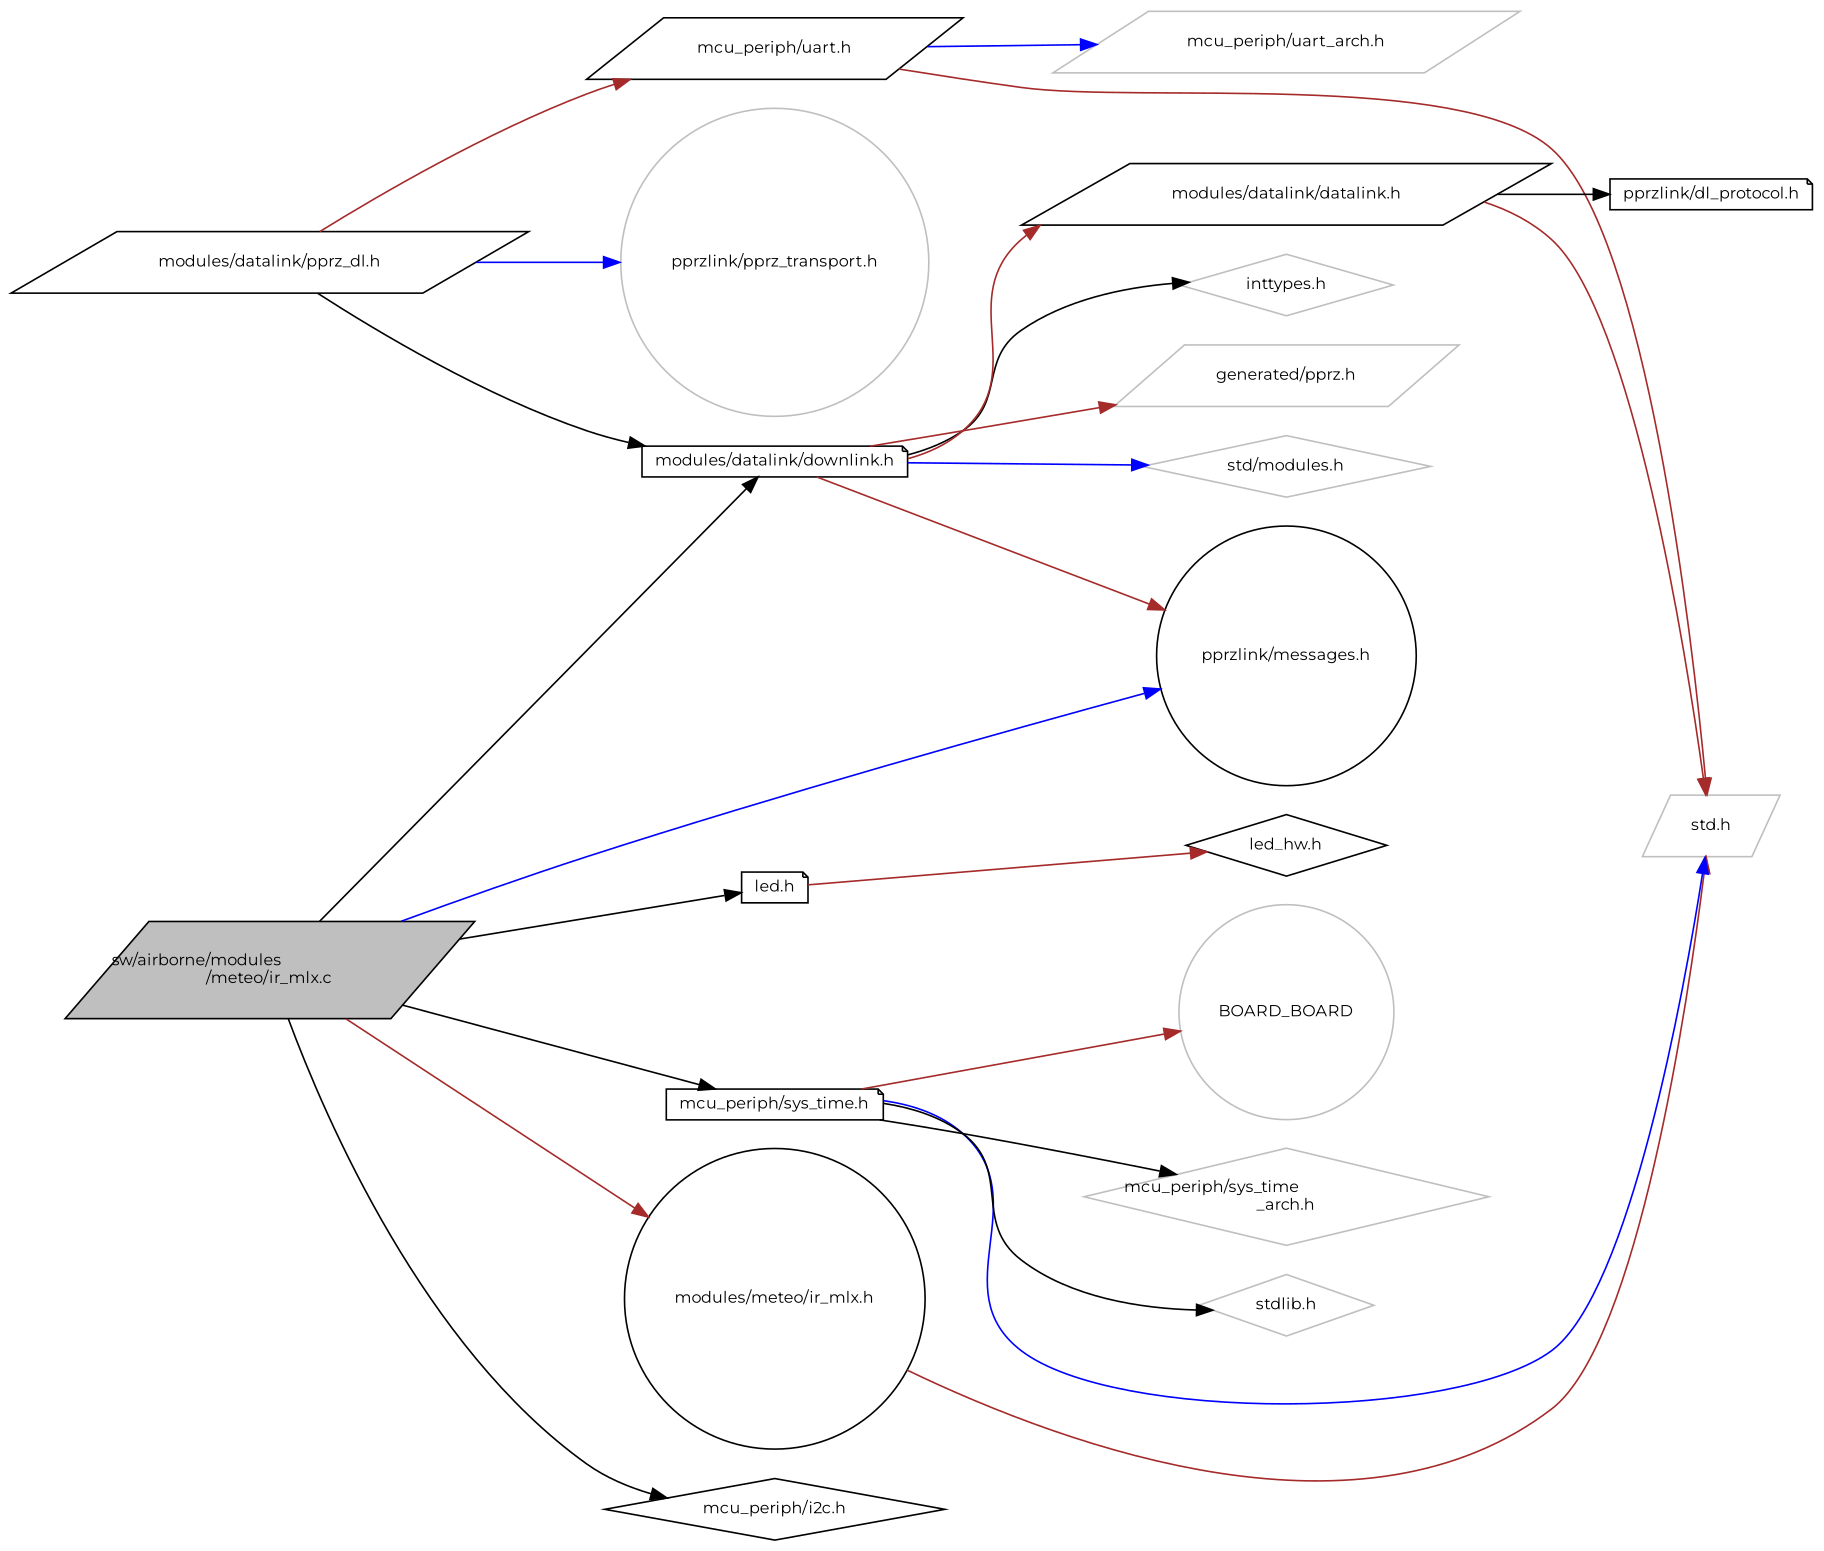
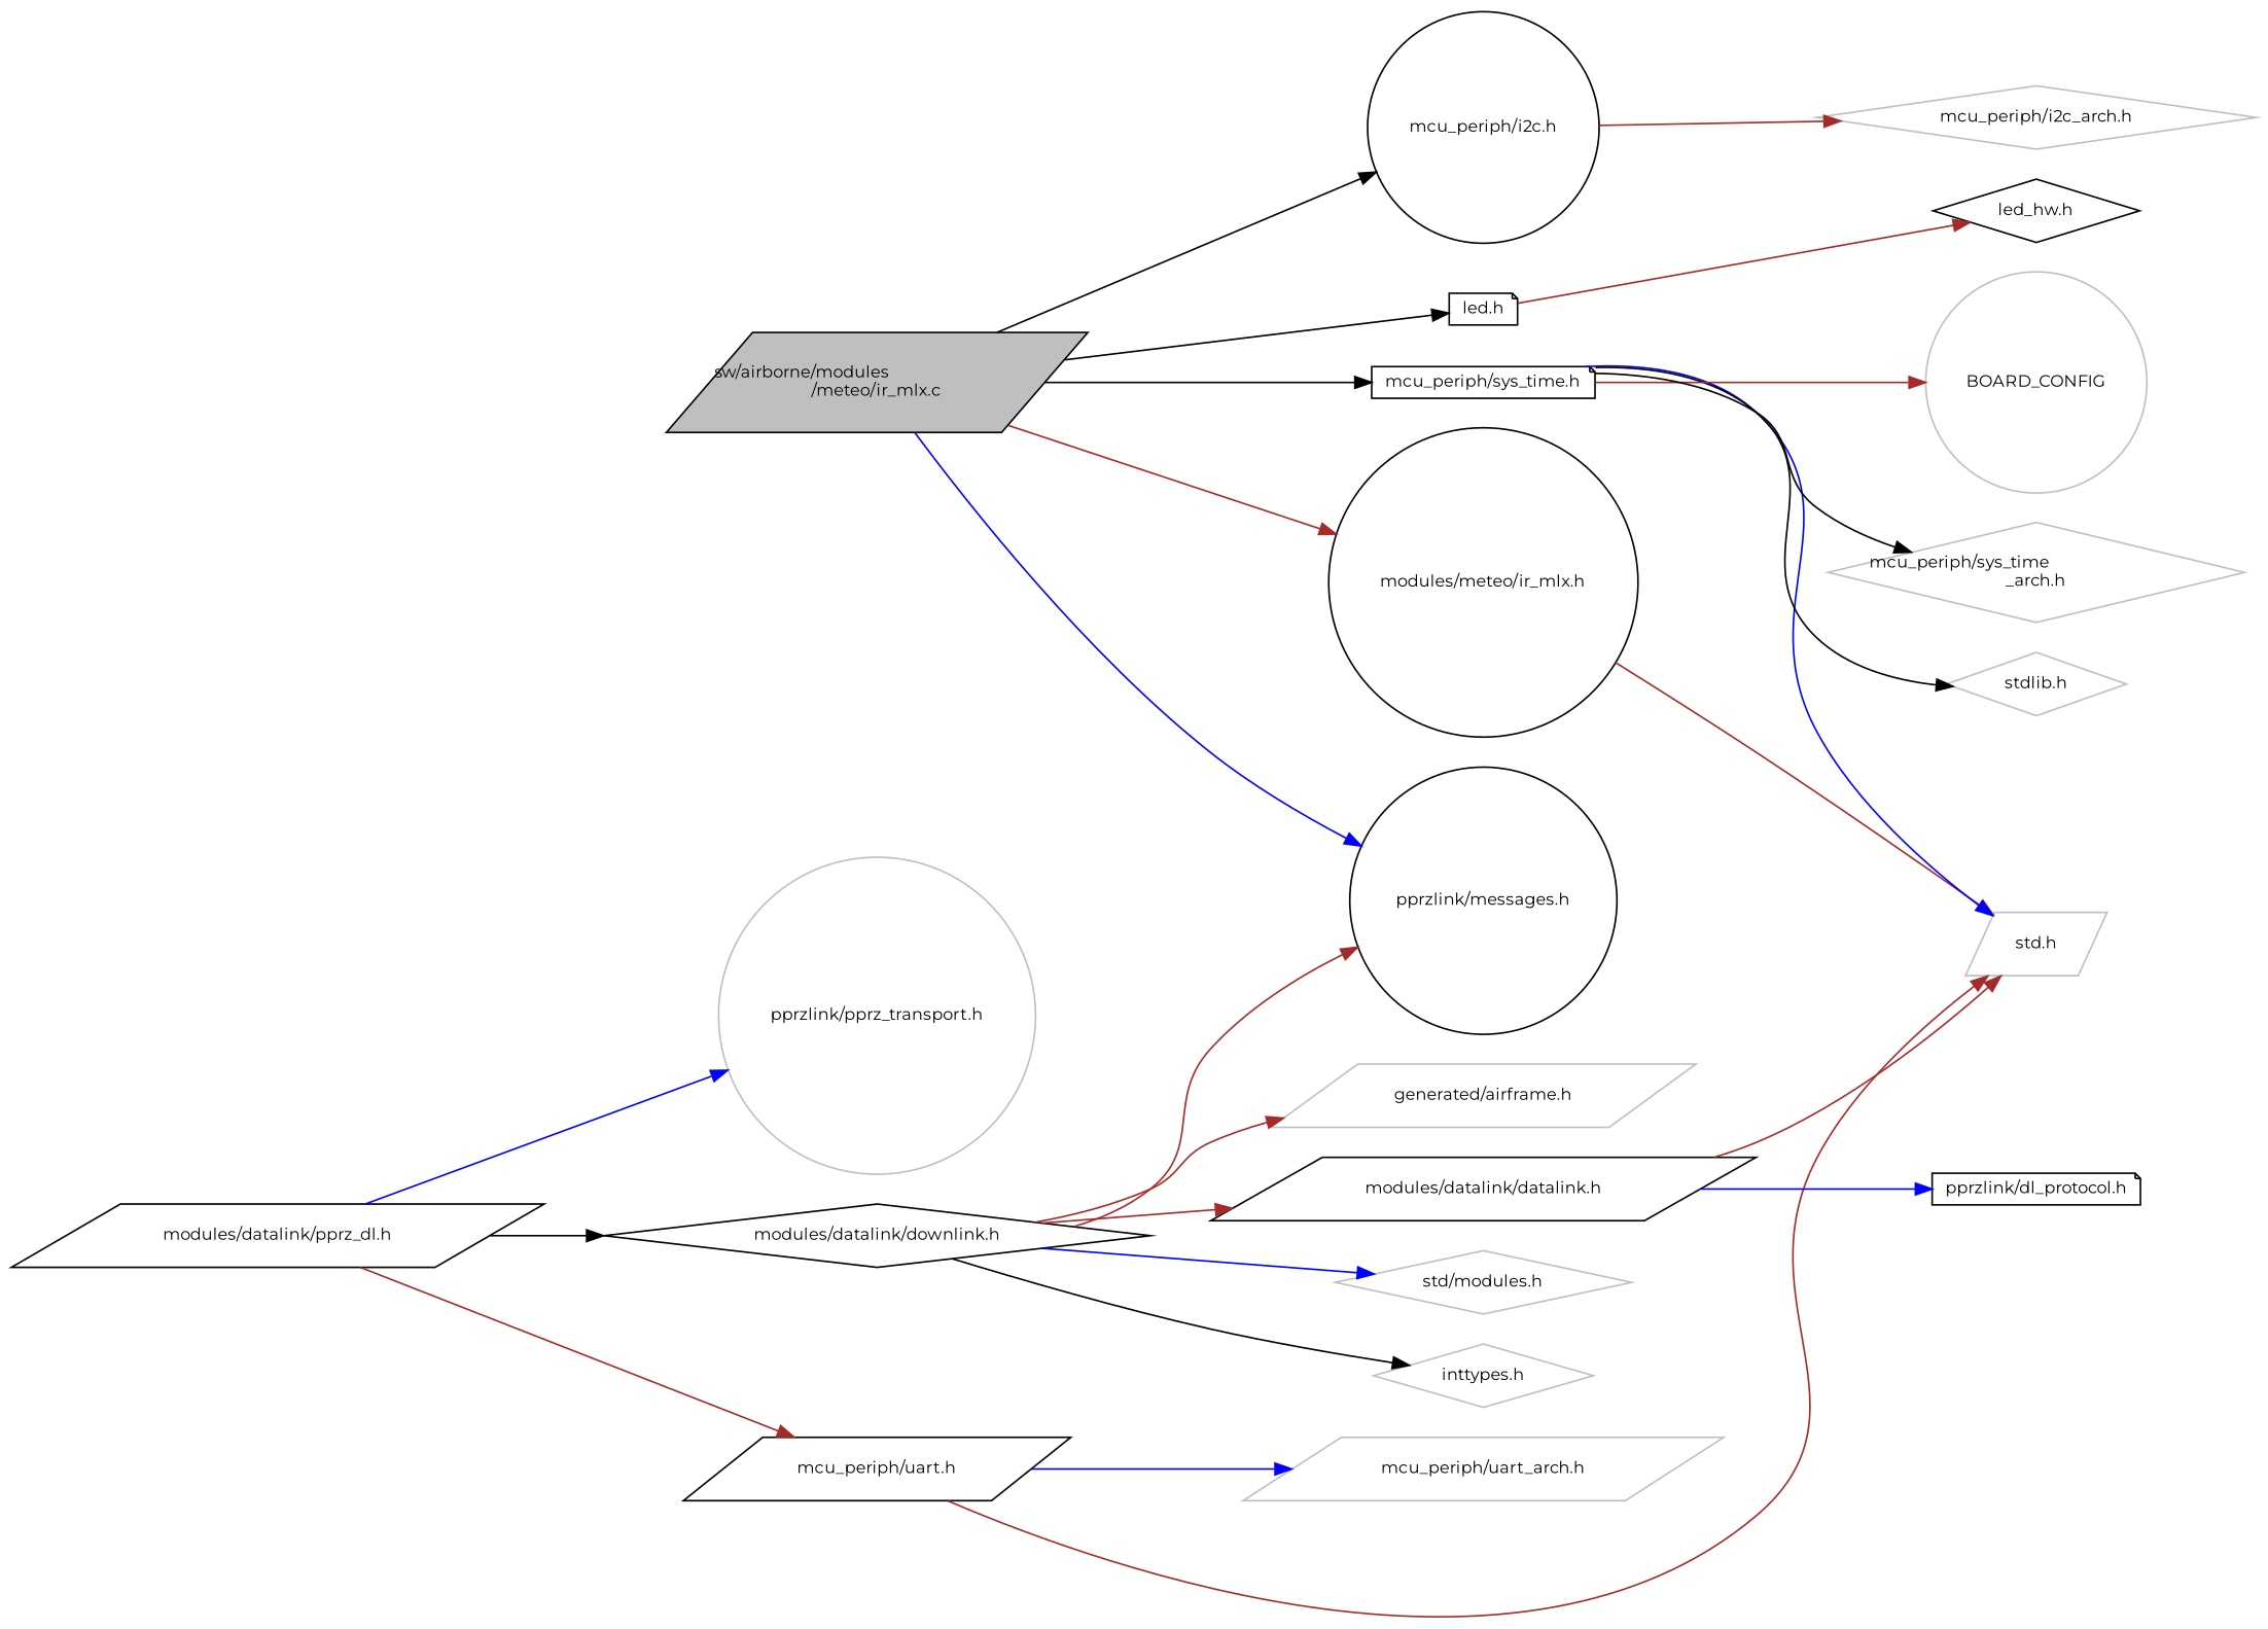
  digraph {
    fontname=Montserrat
    rankdir=LR
    node [color=black fillcolor=white fontname=Montserrat fontsize=10 shape=parallelogram style=filled]
    edge [color=brown fontname=Montserrat fontsize=10 labelfontname=FreeSans labelfontsize=10 style=solid]
    n1 [fillcolor=grey75 fontcolor=black height=0.2 label="sw/airborne/modules\l/meteo/ir_mlx.c" width=0.4]
    n2 [height=0.2 label="modules/meteo/ir_mlx.h" shape=circle width=0.4]
    n3 [height=0.2 label="mcu_periph/sys_time.h" shape=note width=0.4]
-   n4 [height=0.2 label="mcu_periph/i2c.h" shape=diamond width=0.4]
+   n4 [height=0.2 label="mcu_periph/i2c.h" shape=circle width=0.4]
    n5 [height=0.2 label="led.h" shape=note width=0.4]
    n6 [height=0.2 label="pprzlink/messages.h" shape=circle width=0.4]
-   n7 [height=0.2 label="modules/datalink/downlink.h" shape=note width=0.4]
+   n7 [height=0.2 label="modules/datalink/downlink.h" shape=diamond width=0.4]
    n8 [color=grey75 height=0.2 label="std.h" width=0.4]
    n9 [color=grey75 height=0.2 label="stdlib.h" shape=diamond width=0.4]
-   n10 [color=grey75 height=0.2 label=BOARD_BOARD shape=circle width=0.4]
+   n10 [color=grey75 height=0.2 label=BOARD_CONFIG shape=circle width=0.4]
    n11 [color=grey75 height=0.2 label="mcu_periph/sys_time\l_arch.h" shape=diamond width=0.4]
+   n12 [color=grey75 height=0.2 label="mcu_periph/i2c_arch.h" shape=diamond width=0.4]
    n13 [height=0.2 label="led_hw.h" shape=diamond width=0.4]
    n14 [height=0.2 label="mcu_periph/uart.h" width=0.4]
    n15 [color=grey75 height=0.2 label="mcu_periph/uart_arch.h" width=0.4]
    n16 [color=grey75 height=0.2 label="inttypes.h" shape=diamond width=0.4]
-   n17 [color=grey75 height=0.2 label="generated/pprz.h" width=0.4]
+   n17 [color=grey75 height=0.2 label="generated/airframe.h" width=0.4]
    n18 [height=0.2 label="modules/datalink/datalink.h" width=0.4]
    n19 [color=grey75 height=0.2 label="std/modules.h" shape=diamond width=0.4]
    n20 [height=0.2 label="pprzlink/dl_protocol.h" shape=note width=0.4]
    n21 [height=0.2 label="modules/datalink/pprz_dl.h" width=0.4]
    n22 [color=grey75 height=0.2 label="pprzlink/pprz_transport.h" shape=circle width=0.4]
    n1 -> n2
    n1 -> n3 [color=black]
    n1 -> n4 [color=black]
    n1 -> n5 [color=black]
    n1 -> n6 [color=blue]
-   n1 -> n7 [color=black]
    n2 -> n8
    n3 -> n8 [color=blue]
    n3 -> n9 [color=black]
    n3 -> n10
    n3 -> n11 [color=black]
+   n4 -> n12
    n5 -> n13
    n7 -> n6
    n7 -> n16 [color=black]
    n7 -> n17
    n7 -> n18
    n7 -> n19 [color=blue]
    n14 -> n8
    n14 -> n15 [color=blue]
    n18 -> n8
-   n18 -> n20 [color=black]
+   n18 -> n20 [color=blue]
    n21 -> n7 [color=black]
    n21 -> n14
    n21 -> n22 [color=blue]
  }
